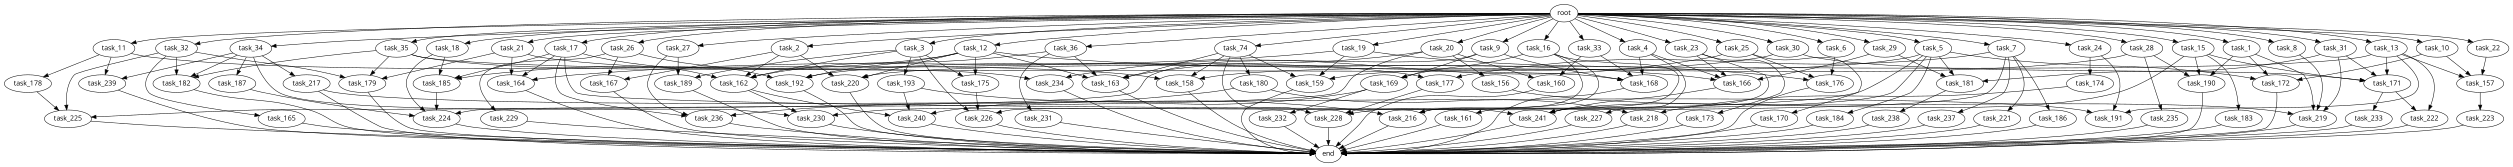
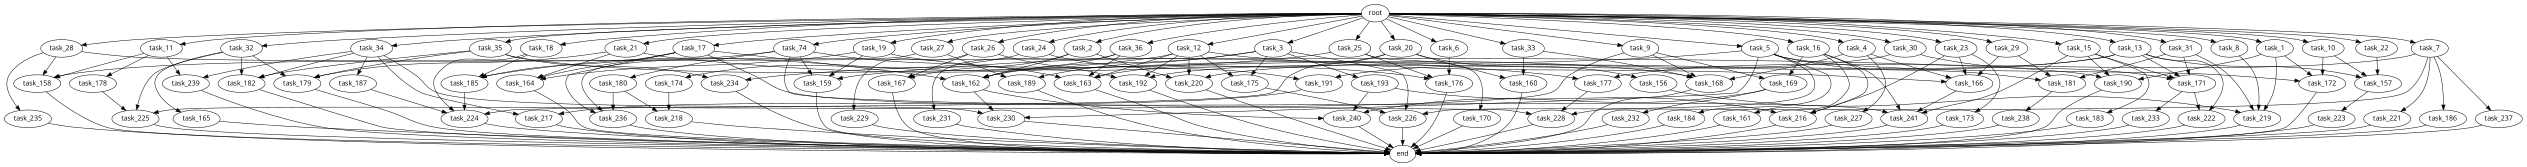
  digraph {
    fontname="Open Sans"
    node [fontname="Open Sans"]
    edge [fontname="Open Sans"]
    root
    task_11
    task_2
    task_21
    task_23
    task_35
    task_33
    n8 [label=task_74]
    task_3
    task_18
    task_28
    task_22
    task_5
    task_30
    task_9
    task_27
    task_34
    task_8
    task_15
    task_24
    task_31
    task_12
    task_32
    task_10
    task_29
    task_1
    task_20
    task_4
    task_13
    task_36
    task_16
    task_26
    task_25
    task_19
    task_17
    task_6
    task_7
    task_239
    task_178
    task_158
    task_162
    task_220
    task_167
    task_164
    task_179
    task_177
    task_173
    task_216
    task_166
    task_234
    task_182
    task_168
    task_160
    task_163
    task_159
    task_228
    task_180
    task_226
    task_193
    task_175
    task_189
    task_185
    task_224
    task_235
    task_190
    task_157
    task_230
    task_172
    task_181
    task_184
    task_171
    task_192
    task_225
    task_169
    task_236
    task_217
    task_187
    task_219
    task_183
    task_241
    task_191
    task_174
    task_165
    task_156
    task_227
    task_222
    task_231
    task_161
    task_229
    task_176
    task_170
    task_221
    task_186
    task_237
    end
    task_233
    task_240
    task_232
    task_218
    task_223
    task_238
    root -> task_11
    root -> task_2
    root -> task_21
    root -> task_23
    root -> task_35
    root -> task_33
    root -> n8
    root -> task_3
    root -> task_18
    root -> task_28
    root -> task_22
    root -> task_5
    root -> task_30
    root -> task_9
    root -> task_27
    root -> task_34
    root -> task_8
    root -> task_15
    root -> task_24
    root -> task_31
    root -> task_12
    root -> task_32
    root -> task_10
    root -> task_29
    root -> task_1
    root -> task_20
    root -> task_4
    root -> task_13
    root -> task_36
    root -> task_16
    root -> task_26
    root -> task_25
    root -> task_19
    root -> task_17
    root -> task_6
    root -> task_7
    task_11 -> task_239
    task_11 -> task_178
    task_11 -> task_158
    task_2 -> task_162
    task_2 -> task_220
    task_2 -> task_167
    task_21 -> task_164
    task_21 -> task_179
    task_21 -> task_177
    task_23 -> task_173
    task_23 -> task_216
    task_23 -> task_166
    task_35 -> task_179
    task_35 -> task_234
    task_35 -> task_182
    task_35 -> task_168
    task_33 -> task_168
    task_33 -> task_160
    n8 -> task_158
    n8 -> task_163
    n8 -> task_159
    n8 -> task_228
    n8 -> task_180
    task_3 -> task_162
    task_3 -> task_226
    task_3 -> task_193
    task_3 -> task_175
    task_3 -> task_189
    task_18 -> task_185
    task_18 -> task_224
    task_28 -> task_158
    task_28 -> task_235
    task_28 -> task_190
    task_22 -> task_157
    task_5 -> task_159
    task_5 -> task_228
    task_5 -> task_230
    task_5 -> task_172
    task_5 -> task_181
    task_5 -> task_184
    task_30 -> task_171
    task_30 -> task_192
    task_9 -> task_168
    task_9 -> task_225
    task_9 -> task_169
    task_27 -> task_189
    task_27 -> task_236
    task_34 -> task_239
    task_34 -> task_182
    task_34 -> task_230
    task_34 -> task_217
    task_34 -> task_187
    task_8 -> task_219
    task_15 -> task_190
    task_15 -> task_171
    task_15 -> task_183
    task_15 -> task_241
    task_24 -> task_191
    task_24 -> task_174
    task_31 -> task_181
    task_31 -> task_171
    task_31 -> task_219
    task_12 -> task_220
    task_12 -> task_166
    task_12 -> task_163
    task_12 -> task_175
    task_12 -> task_185
    task_12 -> task_192
    task_32 -> task_179
    task_32 -> task_182
    task_32 -> task_225
    task_32 -> task_165
    task_10 -> task_157
    task_10 -> task_172
    task_29 -> task_166
    task_29 -> task_181
    task_1 -> task_190
    task_1 -> task_172
    task_1 -> task_219
    task_20 -> task_160
    task_20 -> task_163
    task_20 -> task_224
    task_20 -> task_156
    task_4 -> task_166
    task_4 -> task_168
    task_4 -> task_227
    task_13 -> task_220
    task_13 -> task_157
    task_13 -> task_171
    task_13 -> task_191
    task_13 -> task_222
    task_36 -> task_162
    task_36 -> task_163
    task_36 -> task_231
    task_16 -> task_216
    task_16 -> task_169
    task_16 -> task_241
    task_16 -> task_161
    task_26 -> task_167
    task_26 -> task_192
    task_26 -> task_229
    task_25 -> task_234
    task_25 -> task_176
    task_25 -> task_170
    task_19 -> task_164
    task_19 -> task_159
    task_19 -> task_176
    task_17 -> task_162
    task_17 -> task_164
    task_17 -> task_185
    task_17 -> task_236
    task_17 -> task_241
    task_6 -> task_176
    task_7 -> task_177
    task_7 -> task_226
    task_7 -> task_221
    task_7 -> task_186
    task_7 -> task_237
    task_239 -> end
    task_178 -> task_225
    task_158 -> end
    task_162 -> task_230
    task_162 -> task_240
    task_220 -> end
    task_167 -> end
    task_164 -> end
    task_179 -> end
    task_177 -> task_228
    task_173 -> end
    task_216 -> end
    task_166 -> task_241
    task_234 -> end
    task_182 -> end
    task_168 -> end
    task_160 -> end
    task_163 -> end
    task_159 -> end
    task_228 -> end
    task_180 -> task_236
    task_180 -> task_218
    task_226 -> end
    task_193 -> task_216
    task_193 -> task_240
    task_175 -> task_226
    task_189 -> end
    task_185 -> task_224
    task_224 -> end
    task_235 -> end
    task_190 -> end
    task_157 -> task_223
    task_230 -> end
    task_172 -> end
    task_181 -> task_238
    task_184 -> end
    task_171 -> task_222
    task_171 -> task_233
    task_192 -> end
    task_225 -> end
    task_169 -> task_240
    task_169 -> task_232
    task_236 -> end
    task_217 -> end
    task_187 -> task_224
    task_219 -> end
    task_183 -> end
    task_241 -> end
-   task_217 -> task_191
+   task_191 -> task_217
    task_174 -> task_218
    task_165 -> end
    task_156 -> task_219
    task_227 -> end
    task_222 -> end
    task_231 -> end
    task_161 -> end
    task_229 -> end
    task_176 -> end
    task_170 -> end
    task_221 -> end
    task_186 -> end
    task_237 -> end
    task_233 -> end
    task_240 -> end
    task_232 -> end
    task_218 -> end
    task_223 -> end
    task_238 -> end
  }
